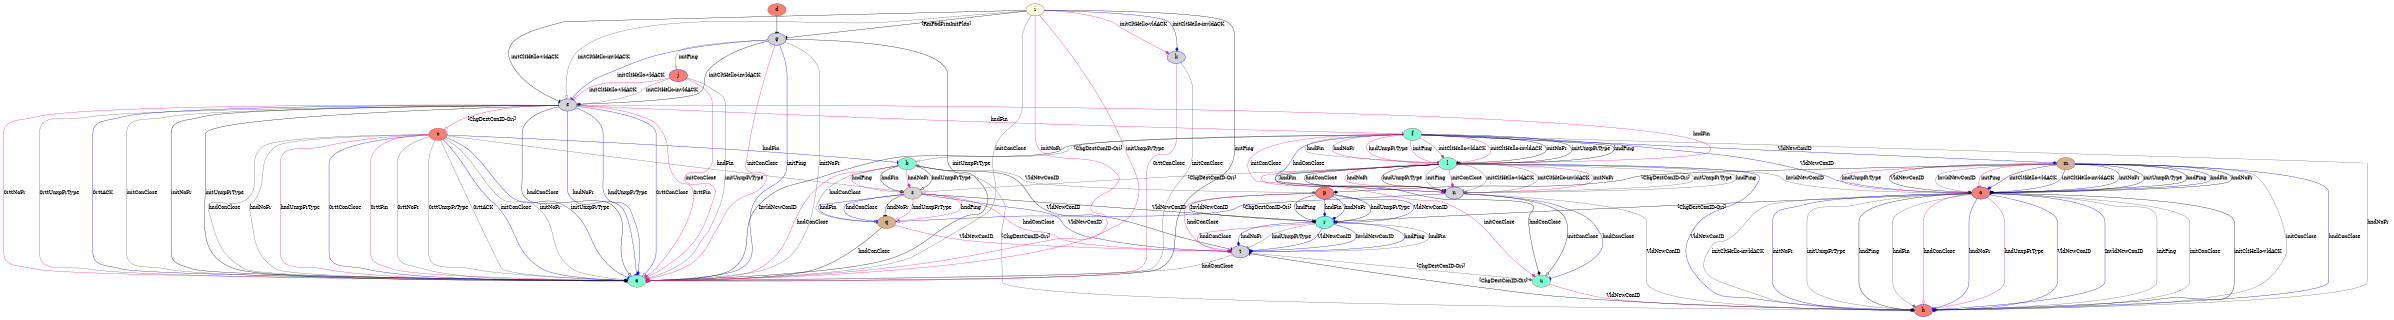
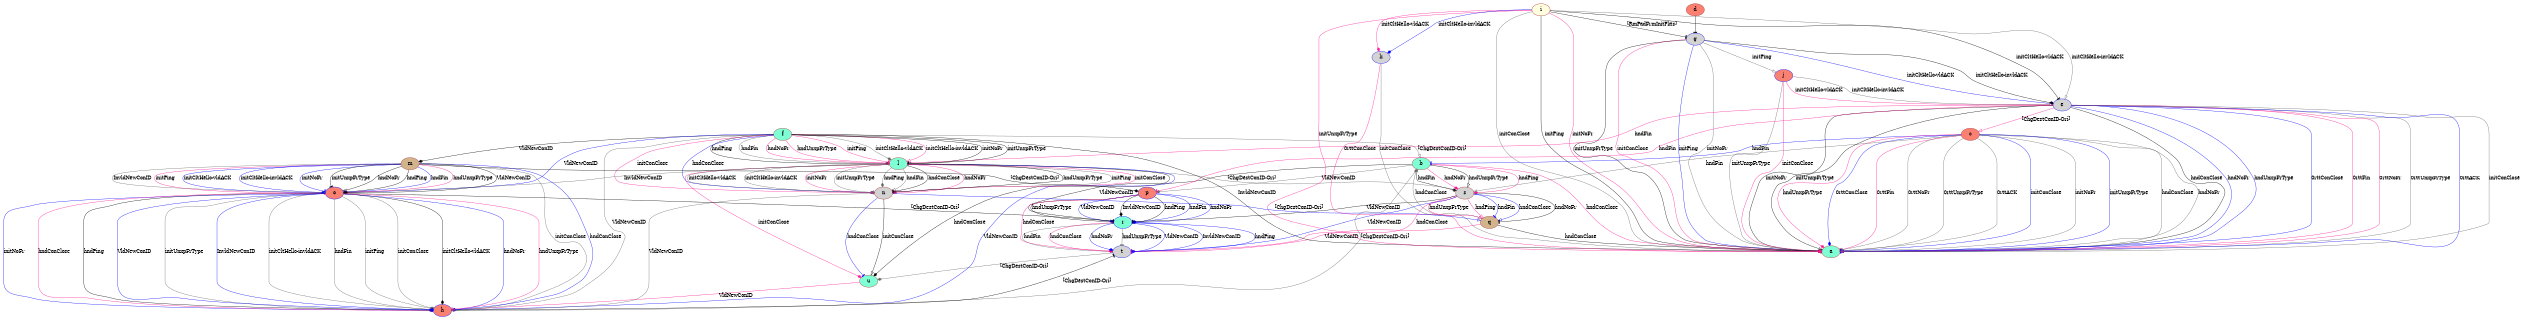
  digraph {
    node [color=brown fillcolor=aquamarine style=filled]
    edge [arrowhead=diamond color=gray40]
    b
    a
    p [color=blue fillcolor=salmon]
    q [fillcolor=tan]
    r [color=blue]
    s [fillcolor=lightgrey]
    t [color=blue fillcolor=lightgrey]
    u
    c [fillcolor=salmon]
    d [fillcolor=salmon]
    g [color=blue fillcolor=lightgrey]
    e [color=blue fillcolor=lightgrey]
    j [color=blue fillcolor=salmon]
    f
    l
    i [fillcolor=lightyellow]
    k [color=blue fillcolor=lightgrey]
    h [color=blue fillcolor=salmon]
    m [fillcolor=tan]
-   n [color=blue fillcolor=lightgrey]
+   n [fillcolor=lightgrey]
    o [color=blue fillcolor=salmon]
    b -> a [arrowhead=onormal color=deeppink label="hndConClose "]
    b -> p [label="VldNewConID "]
    b -> q [arrowhead=onormal label="hndConClose "]
-   b -> t [arrowhead=tee color=black label="VldNewConID "]
+   b -> r [arrowhead=tee color=black label="VldNewConID "]
    b -> s [color=deeppink label="hndPing "]
    b -> s [color=black label="hndFin "]
    b -> s [color=deeppink label="hndNoFr "]
    b -> s [arrowhead=onormal color=black label="hndUnxpFrType "]
    p -> r [arrowhead=onormal color=black label="hndPing "]
    p -> r [color=blue label="hndFin "]
    p -> r [color=blue label="hndNoFr "]
    p -> r [arrowhead=tee color=black label="hndUnxpFrType "]
    p -> r [color=blue label="VldNewConID "]
    p -> r [color=black label="InvldNewConID "]
    p -> t [color=deeppink label="hndConClose "]
    q -> a [color=black label="hndConClose "]
    q -> t [arrowhead=tee color=deeppink label="VldNewConID "]
    r -> t [arrowhead=tee color=blue label="hndPing "]
    r -> t [arrowhead=tee label="hndFin "]
    r -> t [color=deeppink label="hndConClose "]
    r -> t [color=blue label="hndNoFr "]
    r -> t [arrowhead=tee label="hndUnxpFrType "]
    r -> t [arrowhead=tee color=blue label="VldNewConID "]
    r -> t [color=blue label="InvldNewConID "]
    s -> q [arrowhead=onormal color=deeppink label="hndPing "]
    s -> q [arrowhead=tee color=blue label="hndFin "]
    s -> q [arrowhead=onormal color=blue label="hndConClose "]
    s -> q [arrowhead=tee color=black label="hndNoFr "]
    s -> q [arrowhead=onormal color=deeppink label="hndUnxpFrType "]
    s -> r [arrowhead=tee color=black label="VldNewConID "]
    s -> t [arrowhead=tee color=deeppink label="hndConClose "]
    s -> t [arrowhead=onormal color=blue label="VldNewConID "]
-   t -> a [label="hndConClose "]
    t -> u [label="[ChgDestConID-Ori] "]
    u -> h [arrowhead=onormal color=deeppink label="VldNewConID "]
    c -> b [arrowhead=tee color=blue label="hndFin "]
    c -> a [label="hndConClose "]
    c -> a [arrowhead=onormal label="hndNoFr "]
    c -> a [color=deeppink label="hndUnxpFrType "]
    c -> a [color=blue label="0rttConClose "]
    c -> a [arrowhead=tee color=deeppink label="0rttFin "]
    c -> a [label="0rttNoFr "]
    c -> a [arrowhead=tee label="0rttUnxpFrType "]
    c -> a [label="0rttACK "]
    c -> a [arrowhead=tee color=blue label="initConClose "]
    c -> a [label="initNoFr "]
    c -> a [arrowhead=tee color=blue label="initUnxpFrType "]
-   c -> s [label="hndFin "]
+   c -> s [arrowhead=onormal label="hndFin "]
    d -> g [arrowhead=tee color=black]
    g -> a [color=deeppink label="initConClose "]
    g -> a [arrowhead=tee color=blue label="initPing "]
    g -> a [label="initNoFr "]
    g -> a [arrowhead=tee color=black label="initUnxpFrType "]
    g -> e [arrowhead=tee color=blue label="initCltHello-vldACK "]
    g -> e [color=black label="initCltHello-invldACK "]
    g -> j [arrowhead=onormal label="initPing "]
    e -> a [arrowhead=onormal color=black label="hndConClose "]
    e -> a [arrowhead=tee color=blue label="hndNoFr "]
    e -> a [color=blue label="hndUnxpFrType "]
    e -> a [arrowhead=onormal color=blue label="0rttConClose "]
    e -> a [color=deeppink label="0rttFin "]
    e -> a [color=deeppink label="0rttNoFr "]
    e -> a [arrowhead=onormal label="0rttUnxpFrType "]
    e -> a [arrowhead=onormal color=blue label="0rttACK "]
    e -> a [arrowhead=onormal label="initConClose "]
    e -> a [color=black label="initNoFr "]
    e -> a [arrowhead=onormal color=black label="initUnxpFrType "]
    e -> c [arrowhead=onormal color=deeppink label="[ChgDestConID-Ori] "]
-   e -> f [arrowhead=tee color=deeppink label="hndFin "]
+   e -> p [arrowhead=tee color=deeppink label="hndFin "]
    e -> l [arrowhead=tee color=deeppink label="hndFin "]
    j -> a [arrowhead=onormal color=deeppink label="initConClose "]
    j -> a [arrowhead=onormal label="initUnxpFrType "]
    j -> e [arrowhead=onormal color=deeppink label="initCltHello-vldACK "]
    j -> e [arrowhead=onormal label="initCltHello-invldACK "]
    f -> b [arrowhead=onormal label="[ChgDestConID-Ori] "]
    f -> a [arrowhead=onormal color=black label="InvldNewConID "]
    f -> l [arrowhead=tee color=deeppink label="initPing "]
    f -> l [label="initCltHello-vldACK "]
    f -> l [arrowhead=onormal color=deeppink label="initCltHello-invldACK "]
    f -> l [arrowhead=tee color=black label="initNoFr "]
    f -> l [arrowhead=onormal color=black label="initUnxpFrType "]
    f -> l [color=black label="hndPing "]
    f -> l [arrowhead=tee label="hndFin "]
    f -> l [arrowhead=tee color=deeppink label="hndNoFr "]
    f -> l [arrowhead=onormal color=deeppink label="hndUnxpFrType "]
-   f -> h [arrowhead=onormal label="hndNoFr "]
-   f -> m [color=blue label="VldNewConID "]
+   f -> h [arrowhead=onormal label="VldNewConID "]
+   f -> m [color=black label="VldNewConID "]
    f -> n [color=deeppink label="initConClose "]
    f -> n [arrowhead=onormal color=blue label="hndConClose "]
    f -> o [arrowhead=onormal color=blue label="VldNewConID "]
    l -> s [arrowhead=onormal label="[ChgDestConID-Ori] "]
    l -> u [color=deeppink label="initConClose "]
    l -> u [color=black label="hndConClose "]
    l -> h [arrowhead=onormal color=blue label="VldNewConID "]
    l -> n [arrowhead=tee label="initPing "]
    l -> n [color=deeppink label="initConClose "]
    l -> n [arrowhead=tee label="initCltHello-vldACK "]
    l -> n [arrowhead=onormal label="initCltHello-invldACK "]
    l -> n [arrowhead=onormal color=deeppink label="initNoFr "]
    l -> n [arrowhead=onormal label="initUnxpFrType "]
    l -> n [label="hndPing "]
    l -> n [arrowhead=onormal label="hndFin "]
    l -> n [arrowhead=tee color=black label="hndConClose "]
    l -> n [arrowhead=onormal color=deeppink label="hndNoFr "]
    l -> n [arrowhead=onormal color=black label="hndUnxpFrType "]
    l -> o [label="InvldNewConID "]
    i -> a [label="initConClose "]
    i -> a [color=black label="initPing "]
    i -> a [color=deeppink label="initNoFr "]
    i -> a [arrowhead=tee color=deeppink label="initUnxpFrType "]
    i -> g [arrowhead=tee color=black label="[RmPadFrmInitPkts] "]
    i -> e [arrowhead=tee color=black label="initCltHello-vldACK "]
    i -> e [arrowhead=onormal label="initCltHello-invldACK "]
    i -> k [color=deeppink label="initCltHello-vldACK "]
    i -> k [color=blue label="initCltHello-invldACK "]
    k -> a [arrowhead=tee label="initConClose "]
    k -> a [color=deeppink label="0rttConClose "]
    h -> b [label="[ChgDestConID-Ori] "]
    h -> t [arrowhead=tee color=black label="[ChgDestConID-Ori] "]
    m -> p [color=black label="[ChgDestConID-Ori] "]
    m -> h [label="initConClose "]
    m -> h [arrowhead=onormal color=blue label="hndConClose "]
    m -> o [arrowhead=tee color=deeppink label="initPing "]
    m -> o [color=blue label="initCltHello-vldACK "]
    m -> o [color=blue label="initCltHello-invldACK "]
    m -> o [arrowhead=tee color=blue label="initNoFr "]
    m -> o [arrowhead=tee color=black label="initUnxpFrType "]
    m -> o [color=black label="hndPing "]
    m -> o [arrowhead=tee color=blue label="hndFin "]
    m -> o [arrowhead=onormal color=black label="hndNoFr "]
    m -> o [arrowhead=onormal color=deeppink label="hndUnxpFrType "]
    m -> o [color=black label="VldNewConID "]
    m -> o [arrowhead=onormal label="InvldNewConID "]
    n -> q [arrowhead=onormal color=blue label="[ChgDestConID-Ori] "]
    n -> u [arrowhead=onormal color=black label="initConClose "]
    n -> u [arrowhead=tee color=blue label="hndConClose "]
    n -> h [label="VldNewConID "]
    o -> r [arrowhead=onormal color=black label="[ChgDestConID-Ori] "]
    o -> h [arrowhead=tee label="initPing "]
    o -> h [label="initConClose "]
    o -> h [color=black label="initCltHello-vldACK "]
    o -> h [arrowhead=tee label="initCltHello-invldACK "]
    o -> h [arrowhead=onormal color=blue label="initNoFr "]
    o -> h [label="initUnxpFrType "]
    o -> h [color=black label="hndPing "]
    o -> h [label="hndFin "]
    o -> h [arrowhead=onormal color=deeppink label="hndConClose "]
    o -> h [arrowhead=onormal color=blue label="hndNoFr "]
    o -> h [arrowhead=tee color=deeppink label="hndUnxpFrType "]
    o -> h [arrowhead=tee color=blue label="VldNewConID "]
    o -> h [color=blue label="InvldNewConID "]
  }
